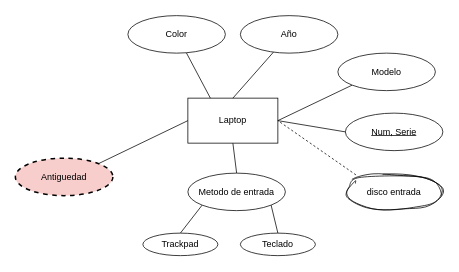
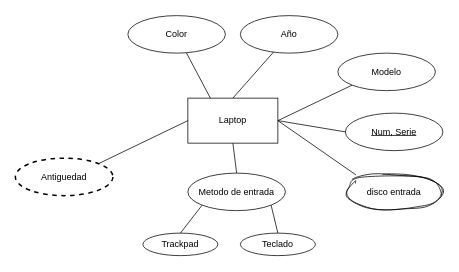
  <mxCell id="0" />
  <mxCell id="1" parent="0" />
  <mxCell id="2" style="edgeStyle=none;html=1;exitX=0.5;exitY=1;exitDx=0;exitDy=0;entryX=0.5;entryY=0;entryDx=0;entryDy=0;endArrow=none;endFill=0;" edge="1" parent="1" source="3" target="16"><mxGeometry relative="1" as="geometry" /></mxCell>
  <mxCell id="3" value="Laptop" style="whiteSpace=wrap;html=1;" vertex="1" parent="1"><mxGeometry x="250" y="130" width="120" height="60" as="geometry" /></mxCell>
  <mxCell id="4" style="edgeStyle=none;html=1;entryX=0.25;entryY=0;entryDx=0;entryDy=0;endArrow=none;endFill=0;" edge="1" parent="1" source="5" target="3"><mxGeometry relative="1" as="geometry" /></mxCell>
  <mxCell id="5" value="Color" style="ellipse;whiteSpace=wrap;html=1;" vertex="1" parent="1"><mxGeometry x="170" y="20" width="130" height="50" as="geometry" /></mxCell>
  <mxCell id="6" style="edgeStyle=none;html=1;entryX=0.5;entryY=0;entryDx=0;entryDy=0;endArrow=none;endFill=0;" edge="1" parent="1" source="7" target="3"><mxGeometry relative="1" as="geometry" /></mxCell>
  <mxCell id="7" value="Año" style="ellipse;whiteSpace=wrap;html=1;" vertex="1" parent="1"><mxGeometry x="320" y="20" width="130" height="50" as="geometry" /></mxCell>
  <mxCell id="8" style="edgeStyle=none;html=1;exitX=0;exitY=1;exitDx=0;exitDy=0;entryX=1;entryY=0.5;entryDx=0;entryDy=0;endArrow=none;endFill=0;" edge="1" parent="1" source="9" target="3"><mxGeometry relative="1" as="geometry" /></mxCell>
  <mxCell id="9" value="Modelo" style="ellipse;whiteSpace=wrap;html=1;" vertex="1" parent="1"><mxGeometry x="450" y="70" width="130" height="50" as="geometry" /></mxCell>
  <mxCell id="10" style="edgeStyle=none;html=1;exitX=0;exitY=0.5;exitDx=0;exitDy=0;entryX=1;entryY=0.5;entryDx=0;entryDy=0;endArrow=none;endFill=0;" edge="1" parent="1" source="11" target="3"><mxGeometry relative="1" as="geometry" /></mxCell>
  <mxCell id="11" value="&lt;u&gt;Num, Serie&lt;/u&gt;" style="ellipse;whiteSpace=wrap;html=1;" vertex="1" parent="1"><mxGeometry x="460" y="150" width="130" height="50" as="geometry" /></mxCell>
- <mxCell id="12" style="edgeStyle=none;html=1;exitX=0;exitY=0;exitDx=0;exitDy=0;entryX=1;entryY=0.5;entryDx=0;entryDy=0;endArrow=none;endFill=0;dashed=1;" edge="1" parent="1" source="13" target="3"><mxGeometry relative="1" as="geometry" /></mxCell>
+ <mxCell id="12" style="edgeStyle=none;html=1;exitX=0;exitY=0;exitDx=0;exitDy=0;entryX=1;entryY=0.5;entryDx=0;entryDy=0;endArrow=none;endFill=0;" edge="1" parent="1" source="13" target="3"><mxGeometry relative="1" as="geometry" /></mxCell>
  <mxCell id="13" value="disco entrada" style="ellipse;whiteSpace=wrap;html=1;strokeWidth=1;shadow=0;perimeterSpacing=7;gradientColor=none;sketch=1;curveFitting=1;jiggle=2;" vertex="1" parent="1"><mxGeometry x="460" y="230" width="130" height="50" as="geometry" /></mxCell>
  <mxCell id="14" style="edgeStyle=none;html=1;exitX=0;exitY=1;exitDx=0;exitDy=0;entryX=0.5;entryY=0;entryDx=0;entryDy=0;endArrow=none;endFill=0;" edge="1" parent="1" source="16" target="17"><mxGeometry relative="1" as="geometry" /></mxCell>
  <mxCell id="15" style="edgeStyle=none;html=1;exitX=1;exitY=1;exitDx=0;exitDy=0;entryX=0.5;entryY=0;entryDx=0;entryDy=0;endArrow=none;endFill=0;" edge="1" parent="1" source="16" target="18"><mxGeometry relative="1" as="geometry" /></mxCell>
  <mxCell id="16" value="Metodo de entrada" style="ellipse;whiteSpace=wrap;html=1;" vertex="1" parent="1"><mxGeometry x="250" y="230" width="130" height="50" as="geometry" /></mxCell>
  <mxCell id="17" value="Trackpad" style="ellipse;whiteSpace=wrap;html=1;" vertex="1" parent="1"><mxGeometry x="190" y="310" width="100" height="30" as="geometry" /></mxCell>
  <mxCell id="18" value="Teclado" style="ellipse;whiteSpace=wrap;html=1;" vertex="1" parent="1"><mxGeometry x="320" y="310" width="100" height="30" as="geometry" /></mxCell>
  <mxCell id="19" style="edgeStyle=none;html=1;exitX=1;exitY=0;exitDx=0;exitDy=0;entryX=0;entryY=0.5;entryDx=0;entryDy=0;endArrow=none;endFill=0;" edge="1" parent="1" source="20" target="3"><mxGeometry relative="1" as="geometry" /></mxCell>
- <mxCell id="20" value="Antiguedad" style="ellipse;whiteSpace=wrap;html=1;dashed=1;strokeWidth=2;fillColor=#f8cecc;" vertex="1" parent="1"><mxGeometry x="20" y="210" width="130" height="50" as="geometry" /></mxCell>
+ <mxCell id="20" value="Antiguedad" style="ellipse;whiteSpace=wrap;html=1;dashed=1;strokeWidth=2;" vertex="1" parent="1"><mxGeometry x="20" y="210" width="130" height="50" as="geometry" /></mxCell>
